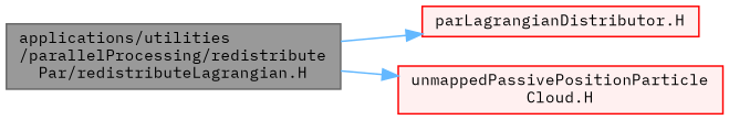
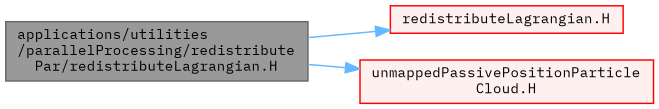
  digraph {
    rankdir=LR
    fontname="IBM Plex Mono"
    node [color=red fillcolor="#FFF0F0" fontname="IBM Plex Mono" fontsize=10 shape=box style=filled]
    edge [color=steelblue1 fontname="IBM Plex Mono" fontsize=10 labelfontname=Helvetica labelfontsize=10 style=solid]
    n1 [color=gray40 fillcolor=grey60 fontcolor=black height=0.2 label="applications/utilities\l/parallelProcessing/redistribute\lPar/redistributeLagrangian.H" width=0.4]
-   n2 [height=0.2 label="parLagrangianDistributor.H" width=0.4]
+   n2 [height=0.2 label="redistributeLagrangian.H" width=0.4]
    n3 [height=0.2 label="unmappedPassivePositionParticle\lCloud.H" width=0.4]
    n1 -> n2
    n1 -> n3
  }
